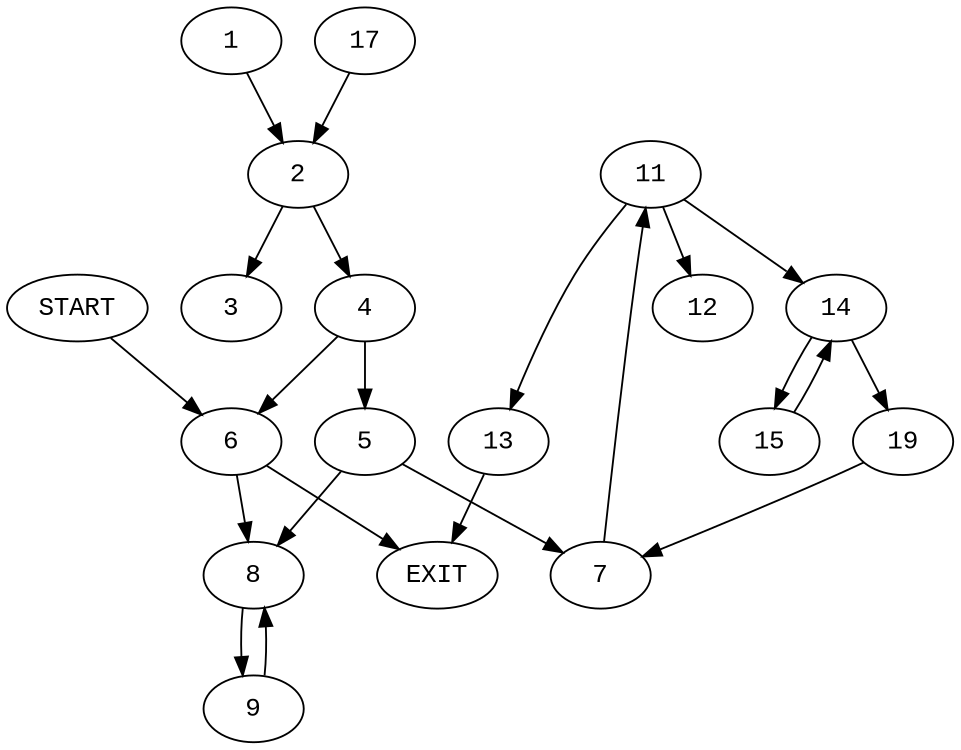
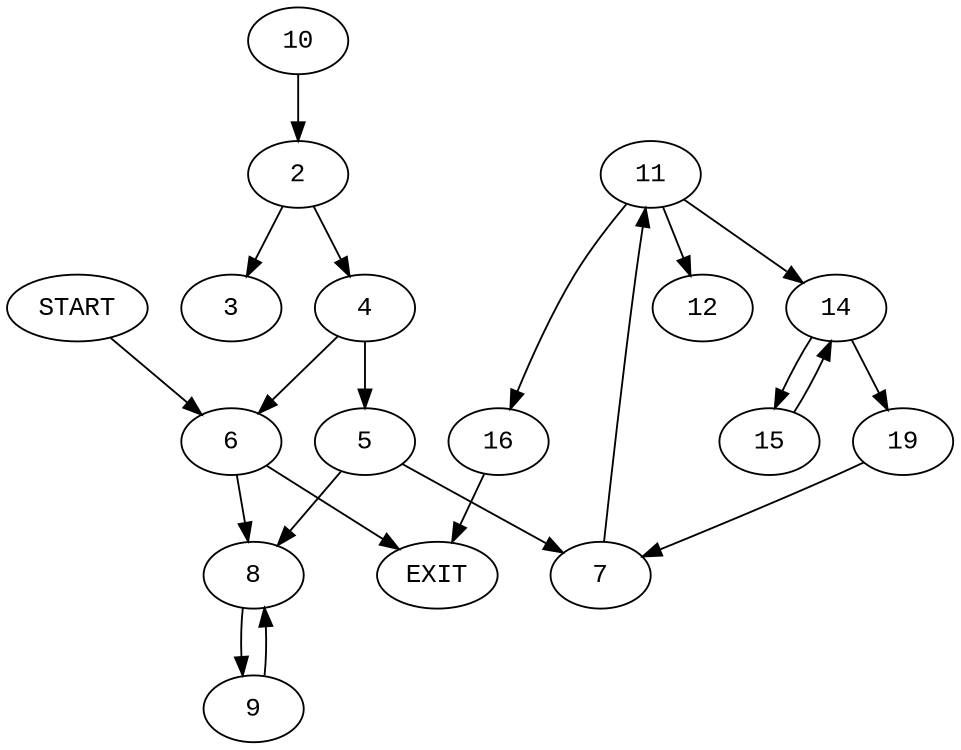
  digraph {
    fontname="Liberation Mono"
    node [fontname="Liberation Mono"]
    edge [fontname="Liberation Mono"]
    n1 [label=START]
    6
-   1
    2
    n5 [label=EXIT]
    3
    4
    5
    7
    8
    11
    9
-   10 [label=17]
+   10
    12
-   13
+   13 [label=16]
    14
    15
    n18 [label=19]
    n1 -> 6
    6 -> n5
    6 -> 8
-   1 -> 2
    2 -> 3
    2 -> 4
    4 -> 6
    4 -> 5
    5 -> 7
    5 -> 8
    7 -> 11
    8 -> 9
    11 -> 12
    11 -> 13
    11 -> 14
    9 -> 8
    10 -> 2
    13 -> n5
    14 -> 15
    14 -> n18
    15 -> 14
    n18 -> 7
  }
